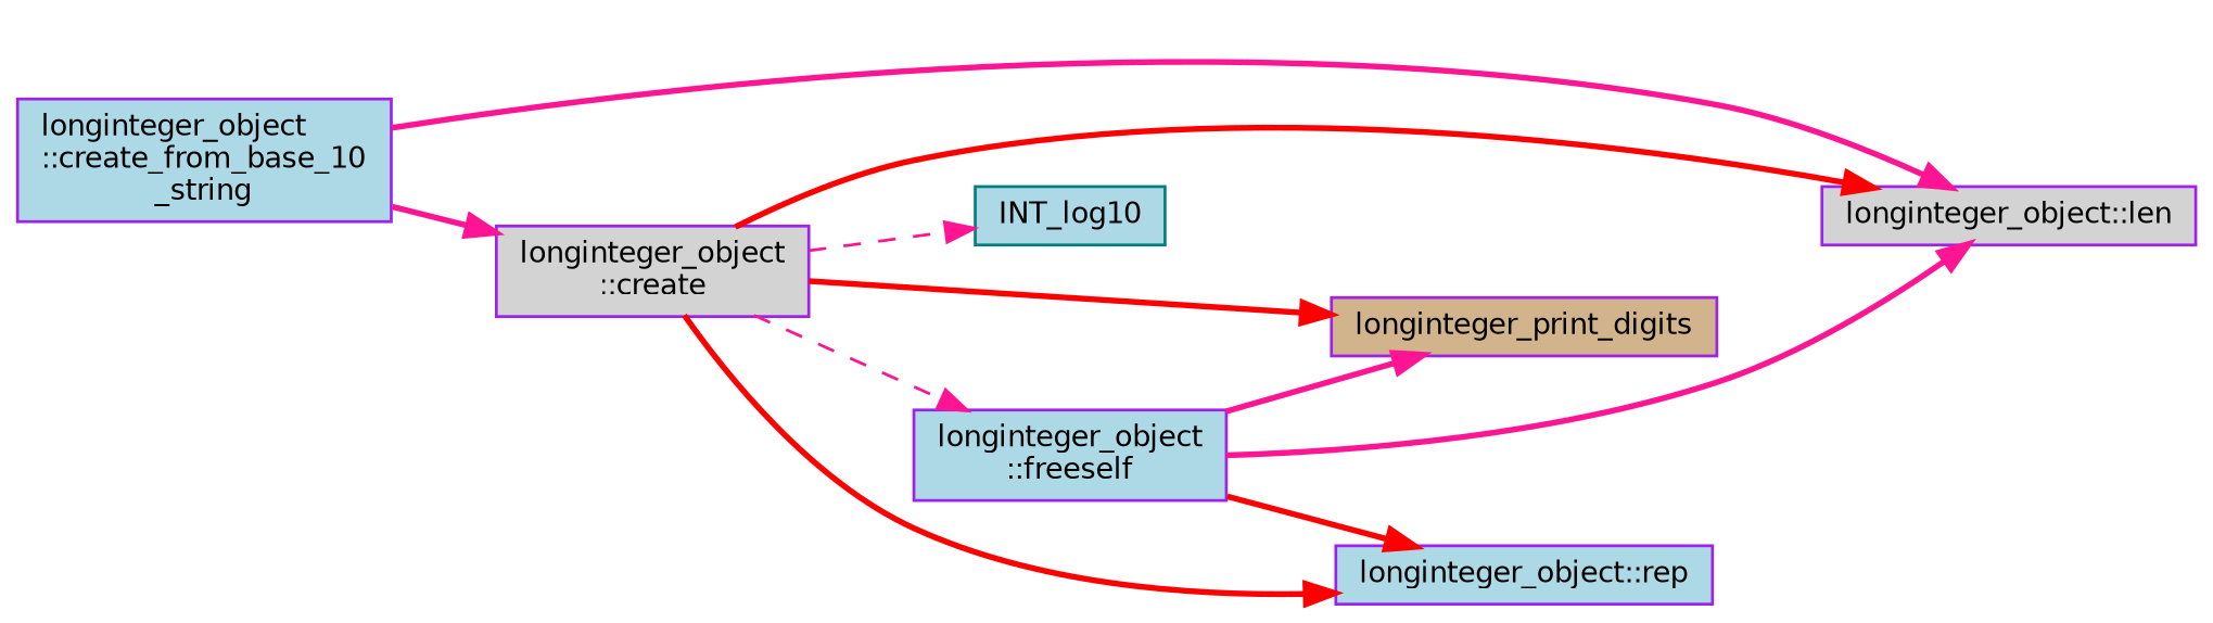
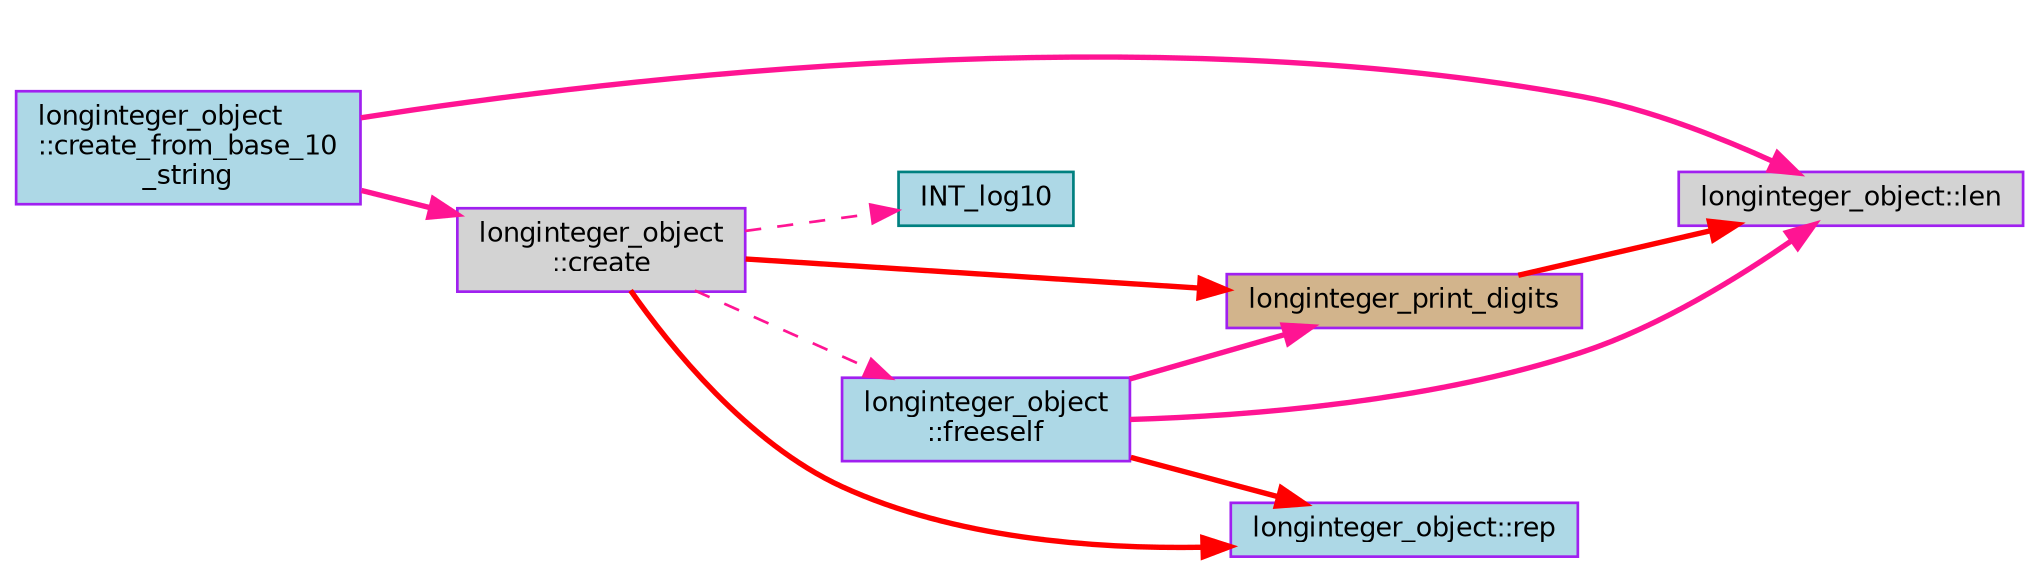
  digraph {
    rankdir=LR
    node [color=purple fillcolor=lightblue fontname=Helvetica fontsize=10 shape=record style=filled]
    edge [color=deeppink fontname=Helvetica fontsize=10 labelfontname=Helvetica labelfontsize=10 style=bold]
    n1 [fontcolor=black height=0.2 label="longinteger_object\l::create_from_base_10\l_string" width=0.4]
    n2 [fillcolor=lightgrey height=0.2 label="longinteger_object::len" width=0.4]
    n3 [fillcolor=lightgrey height=0.2 label="longinteger_object\l::create" width=0.4]
    n4 [height=0.2 label="longinteger_object\l::freeself" width=0.4]
    n5 [fillcolor=tan height=0.2 label=longinteger_print_digits width=0.4]
    n6 [height=0.2 label="longinteger_object::rep" width=0.4]
    n7 [color=teal height=0.2 label=INT_log10 width=0.4]
    n1 -> n2
    n1 -> n3
-   n3 -> n2 [color=red]
+   n5 -> n2 [color=red]
    n3 -> n4 [style=dashed]
    n3 -> n5 [color=red]
    n3 -> n6 [color=red]
    n3 -> n7 [style=dashed]
    n4 -> n2
    n4 -> n5
    n4 -> n6 [color=red]
  }
